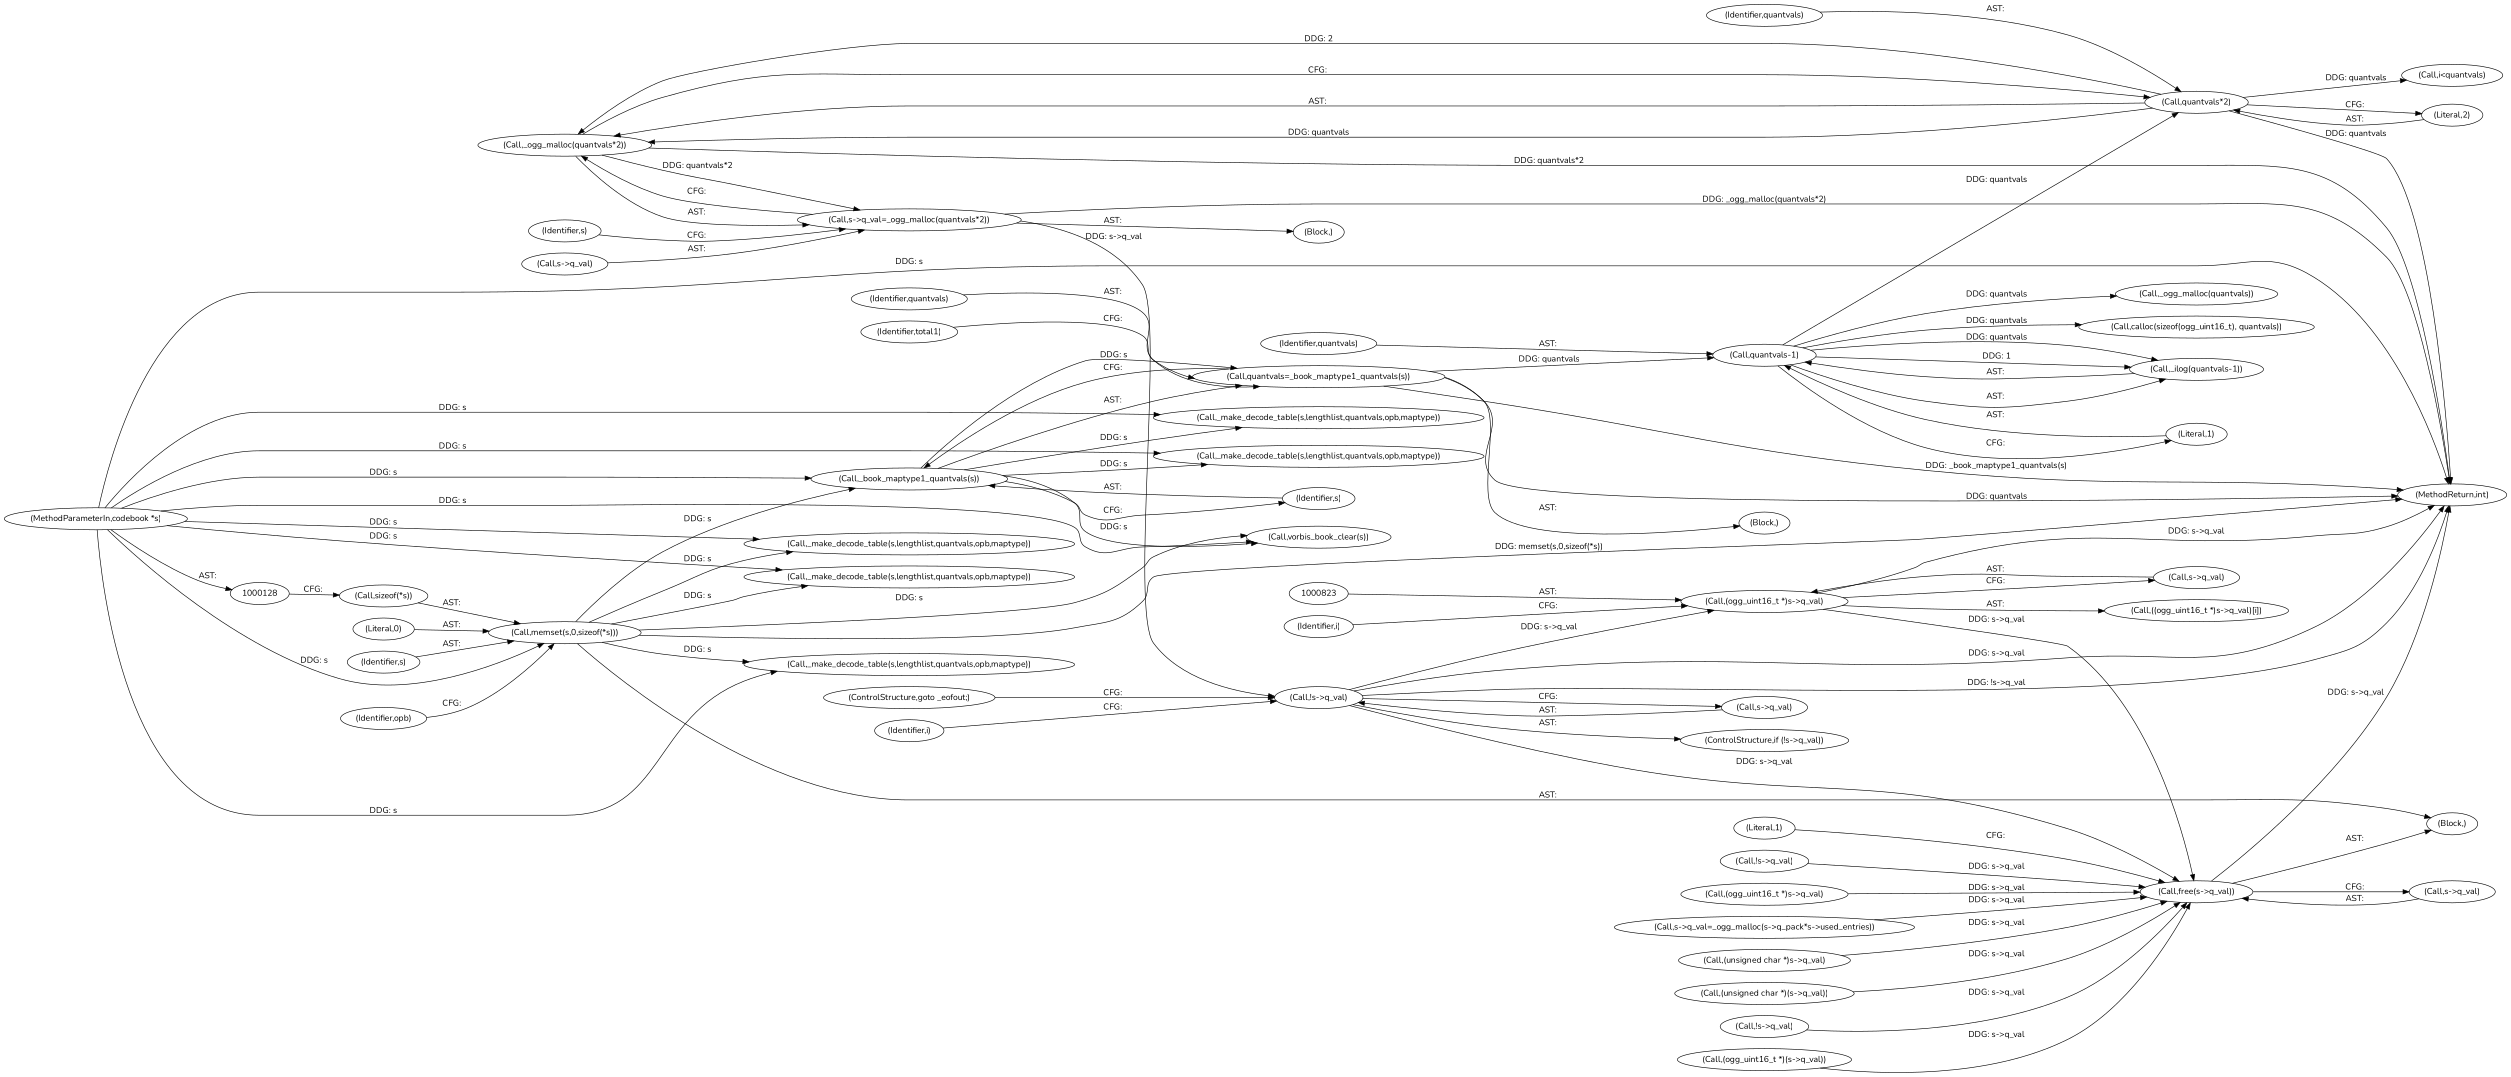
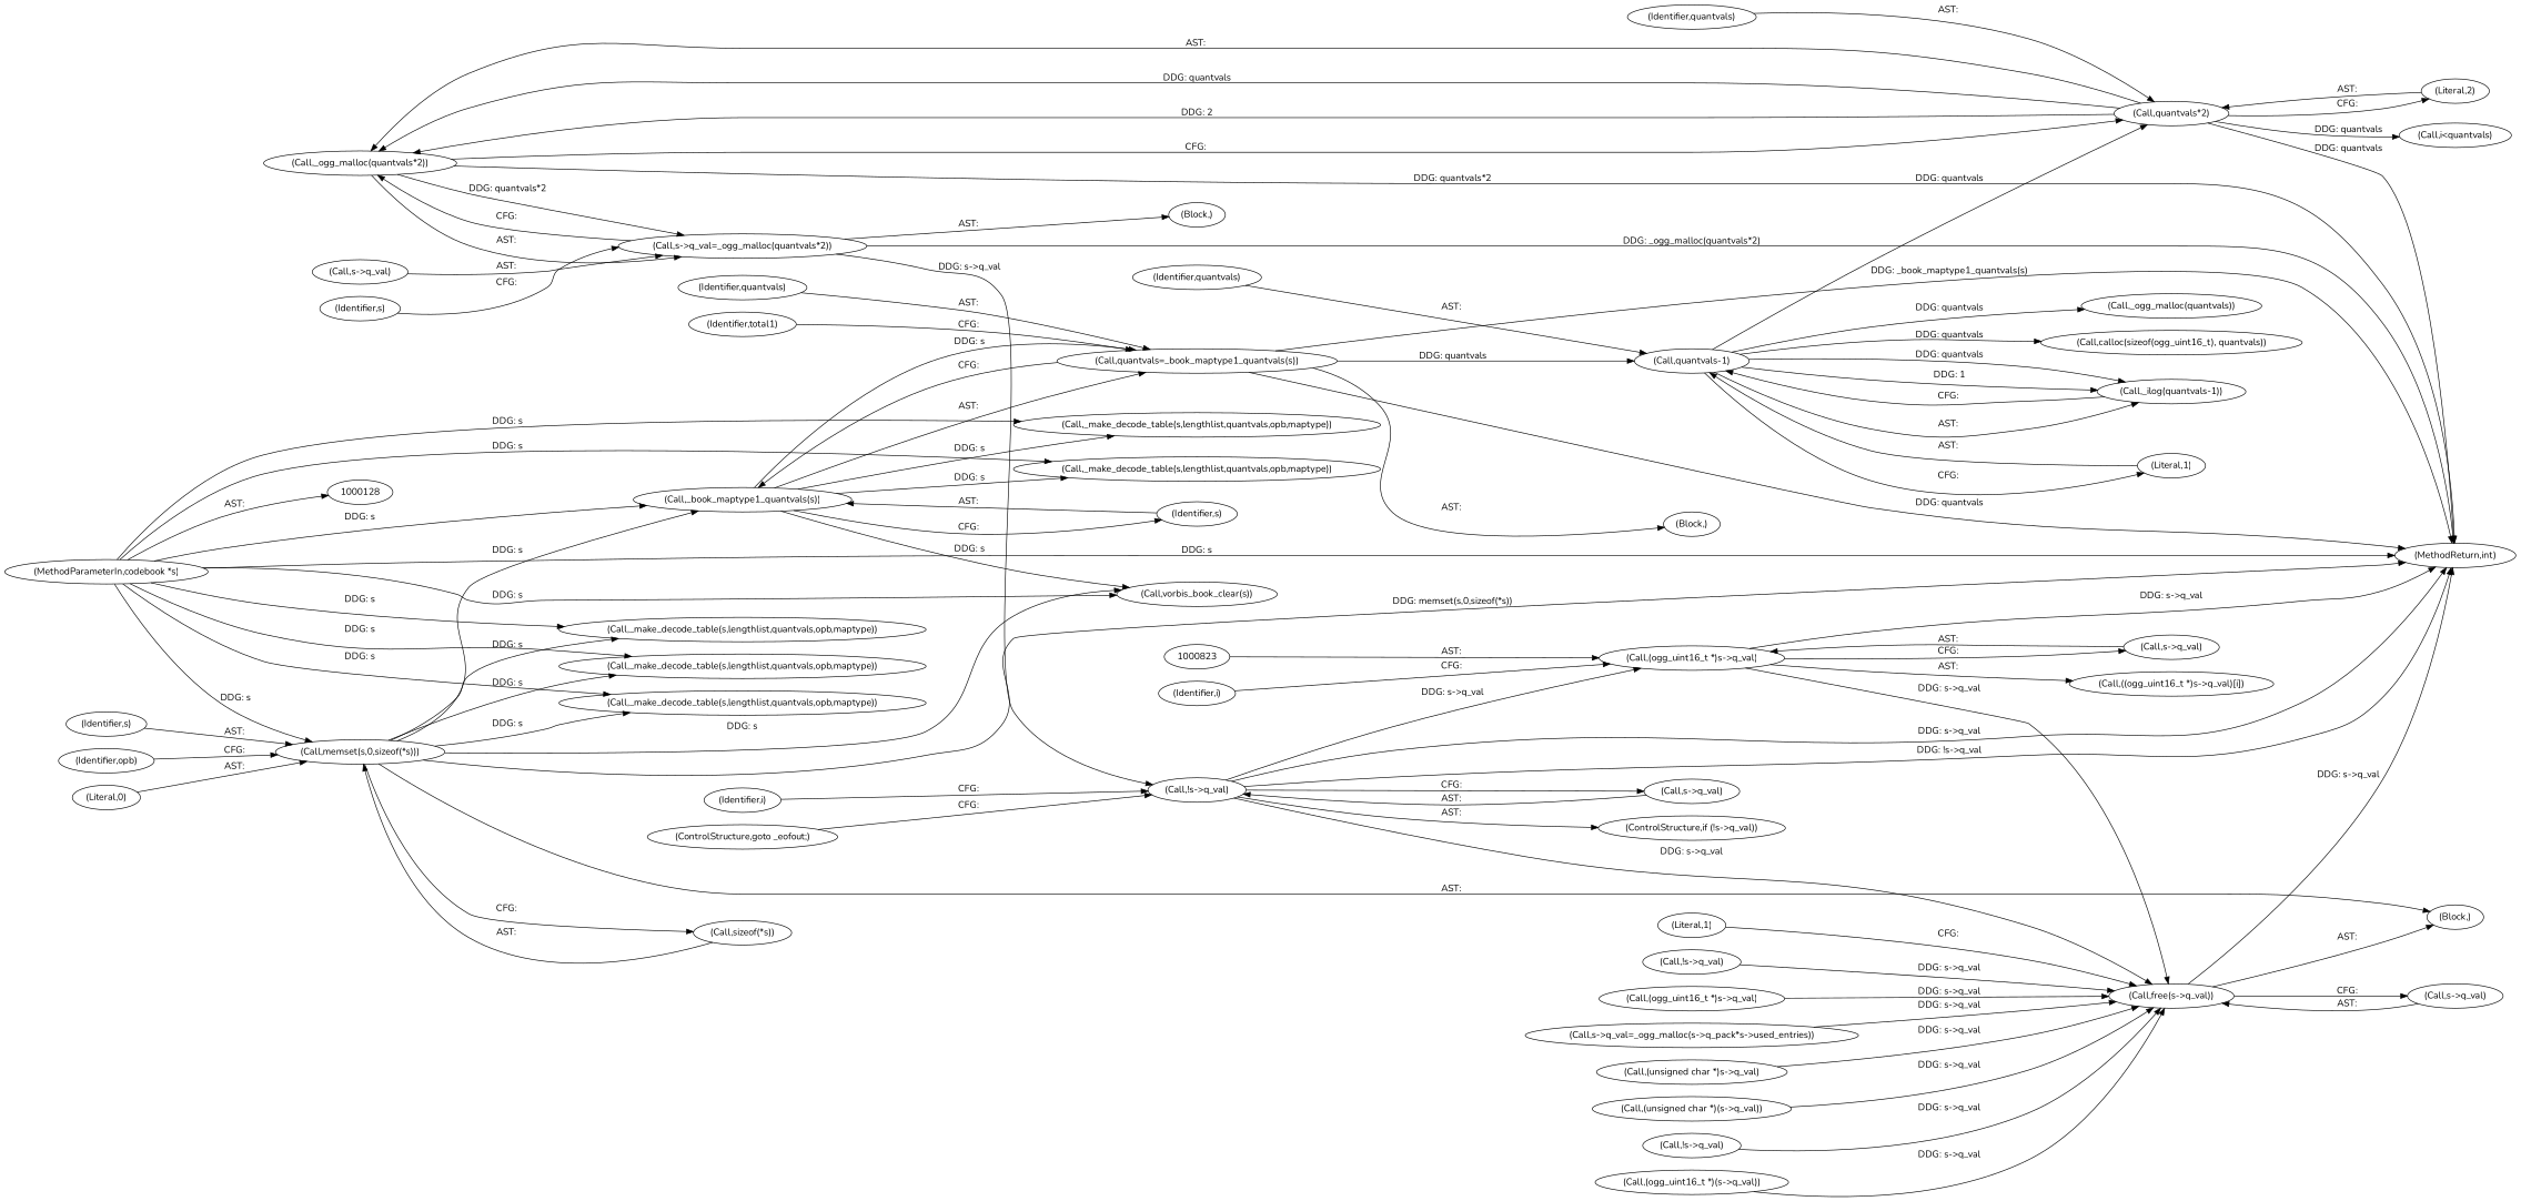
  digraph {
    fontname=Nunito
    rankdir=LR
    node [fontname=Nunito]
    edge [fontname=Nunito]
    n1 [label="(Call,_ogg_malloc(quantvals*2))"]
    n2 [label="(Call,quantvals*2)"]
    n3 [label="(Call,s->q_val=_ogg_malloc(quantvals*2))"]
    n4 [label="(MethodReturn,int)"]
    n5 [label="(Call,i<quantvals)"]
    n6 [label="(Literal,2)"]
    n7 [label="(Call,!s->q_val)"]
    n8 [label="(Block,)"]
    n9 [label="(Call,quantvals-1)"]
    n10 [label="(Call,_ogg_malloc(quantvals))"]
    n11 [label="(Call,calloc(sizeof(ogg_uint16_t), quantvals))"]
    n12 [label="(Call,_ilog(quantvals-1))"]
    n13 [label="(Literal,1)"]
    n14 [label="(Call,quantvals=_book_maptype1_quantvals(s))"]
    n15 [label="(Call,_book_maptype1_quantvals(s))"]
    n16 [label="(Block,)"]
    n17 [label="(Call,_make_decode_table(s,lengthlist,quantvals,opb,maptype))"]
    n18 [label="(Identifier,s)"]
    n19 [label="(Call,_make_decode_table(s,lengthlist,quantvals,opb,maptype))"]
    n20 [label="(Call,vorbis_book_clear(s))"]
    n21 [label="(Call,memset(s,0,sizeof(*s)))"]
    n22 [label="(Call,_make_decode_table(s,lengthlist,quantvals,opb,maptype))"]
    n23 [label="(Block,)"]
    n24 [label="(Call,_make_decode_table(s,lengthlist,quantvals,opb,maptype))"]
    n25 [label="(Call,sizeof(*s))"]
    n26 [label="(Call,_make_decode_table(s,lengthlist,quantvals,opb,maptype))"]
    n27 [label="(MethodParameterIn,codebook *s)"]
    1000128
    n29 [label="(Call,(ogg_uint16_t *)s->q_val)"]
    n30 [label="(Call,free(s->q_val))"]
    n31 [label="(Call,s->q_val)"]
    n32 [label="(ControlStructure,if (!s->q_val))"]
    n33 [label="(Call,((ogg_uint16_t *)s->q_val)[i])"]
    n34 [label="(Call,s->q_val)"]
    n35 [label="(Call,s->q_val)"]
    n36 [label="(Call,(unsigned char *)(s->q_val))"]
    n37 [label="(Identifier,i)"]
    n38 [label="(Identifier,quantvals)"]
    n39 [label="(Literal,0)"]
    n40 [label="(Call,s->q_val)"]
    n41 [label="(Call,!s->q_val)"]
    n42 [label="(Identifier,s)"]
    n43 [label="(Call,(ogg_uint16_t *)(s->q_val))"]
    n44 [label="(Literal,1)"]
    n45 [label="(ControlStructure,goto _eofout;)"]
    n46 [label="(Call,!s->q_val)"]
    n47 [label="(Identifier,quantvals)"]
    n48 [label="(Identifier,quantvals)"]
    n49 [label="(Identifier,opb)"]
    n50 [label="(Identifier,i)"]
    n51 [label="(Call,(ogg_uint16_t *)s->q_val)"]
    n52 [label="(Call,s->q_val=_ogg_malloc(s->q_pack*s->used_entries))"]
    n53 [label="(Call,(unsigned char *)s->q_val)"]
    n54 [label="(Identifier,total1)"]
    n55 [label="(Identifier,s)"]
    1000823
    n1 -> n2 [label="CFG: "]
    n1 -> n3 [label="AST: "]
    n1 -> n3 [label="DDG: quantvals*2"]
    n1 -> n4 [label="DDG: quantvals*2"]
    n2 -> n1 [label="AST: "]
    n2 -> n1 [label="DDG: quantvals"]
    n2 -> n1 [label="DDG: 2"]
    n2 -> n4 [label="DDG: quantvals"]
    n2 -> n5 [label="DDG: quantvals"]
    n2 -> n6 [label="CFG: "]
    n3 -> n1 [label="CFG: "]
    n3 -> n4 [label="DDG: _ogg_malloc(quantvals*2)"]
    n3 -> n7 [label="DDG: s->q_val"]
    n3 -> n8 [label="AST: "]
    n6 -> n2 [label="AST: "]
    n7 -> n4 [label="DDG: s->q_val"]
    n7 -> n4 [label="DDG: !s->q_val"]
    n7 -> n29 [label="DDG: s->q_val"]
    n7 -> n30 [label="DDG: s->q_val"]
    n7 -> n31 [label="CFG: "]
    n7 -> n32 [label="AST: "]
    n9 -> n2 [label="DDG: quantvals"]
    n9 -> n10 [label="DDG: quantvals"]
    n9 -> n11 [label="DDG: quantvals"]
    n9 -> n12 [label="AST: "]
    n9 -> n12 [label="DDG: quantvals"]
    n9 -> n12 [label="DDG: 1"]
    n9 -> n13 [label="CFG: "]
-   n12 -> n9 [label="AST: "]
+   n12 -> n9 [label="CFG: "]
    n13 -> n9 [label="AST: "]
    n14 -> n4 [label="DDG: quantvals"]
    n14 -> n4 [label="DDG: _book_maptype1_quantvals(s)"]
    n14 -> n9 [label="DDG: quantvals"]
    n14 -> n15 [label="CFG: "]
    n14 -> n16 [label="AST: "]
    n15 -> n14 [label="AST: "]
    n15 -> n14 [label="DDG: s"]
    n15 -> n17 [label="DDG: s"]
    n15 -> n18 [label="CFG: "]
    n15 -> n19 [label="DDG: s"]
    n15 -> n20 [label="DDG: s"]
    n18 -> n15 [label="AST: "]
    n21 -> n4 [label="DDG: memset(s,0,sizeof(*s))"]
    n21 -> n15 [label="DDG: s"]
    n21 -> n20 [label="DDG: s"]
    n21 -> n22 [label="DDG: s"]
    n21 -> n23 [label="AST: "]
    n21 -> n24 [label="DDG: s"]
-   1000128 -> n25 [label="CFG: "]
+   n21 -> n25 [label="CFG: "]
    n21 -> n26 [label="DDG: s"]
    n25 -> n21 [label="AST: "]
    n27 -> n4 [label="DDG: s"]
    n27 -> n15 [label="DDG: s"]
    n27 -> n17 [label="DDG: s"]
    n27 -> n19 [label="DDG: s"]
    n27 -> n20 [label="DDG: s"]
    n27 -> n21 [label="DDG: s"]
    n27 -> n22 [label="DDG: s"]
    n27 -> n24 [label="DDG: s"]
    n27 -> n26 [label="DDG: s"]
    n27 -> 1000128 [label="AST: "]
    n29 -> n4 [label="DDG: s->q_val"]
    n29 -> n30 [label="DDG: s->q_val"]
    n29 -> n33 [label="AST: "]
    n29 -> n34 [label="CFG: "]
    n30 -> n4 [label="DDG: s->q_val"]
    n30 -> n23 [label="AST: "]
    n30 -> n35 [label="CFG: "]
    n31 -> n7 [label="AST: "]
    n34 -> n29 [label="AST: "]
    n35 -> n30 [label="AST: "]
    n36 -> n30 [label="DDG: s->q_val"]
    n37 -> n29 [label="CFG: "]
    n38 -> n14 [label="AST: "]
    n39 -> n21 [label="AST: "]
    n40 -> n3 [label="AST: "]
    n41 -> n30 [label="DDG: s->q_val"]
    n42 -> n21 [label="AST: "]
    n43 -> n30 [label="DDG: s->q_val"]
    n44 -> n30 [label="CFG: "]
    n45 -> n7 [label="CFG: "]
    n46 -> n30 [label="DDG: s->q_val"]
    n47 -> n2 [label="AST: "]
    n48 -> n9 [label="AST: "]
    n49 -> n21 [label="CFG: "]
    n50 -> n7 [label="CFG: "]
    n51 -> n30 [label="DDG: s->q_val"]
    n52 -> n30 [label="DDG: s->q_val"]
    n53 -> n30 [label="DDG: s->q_val"]
    n54 -> n14 [label="CFG: "]
    n55 -> n3 [label="CFG: "]
    1000823 -> n29 [label="AST: "]
  }
